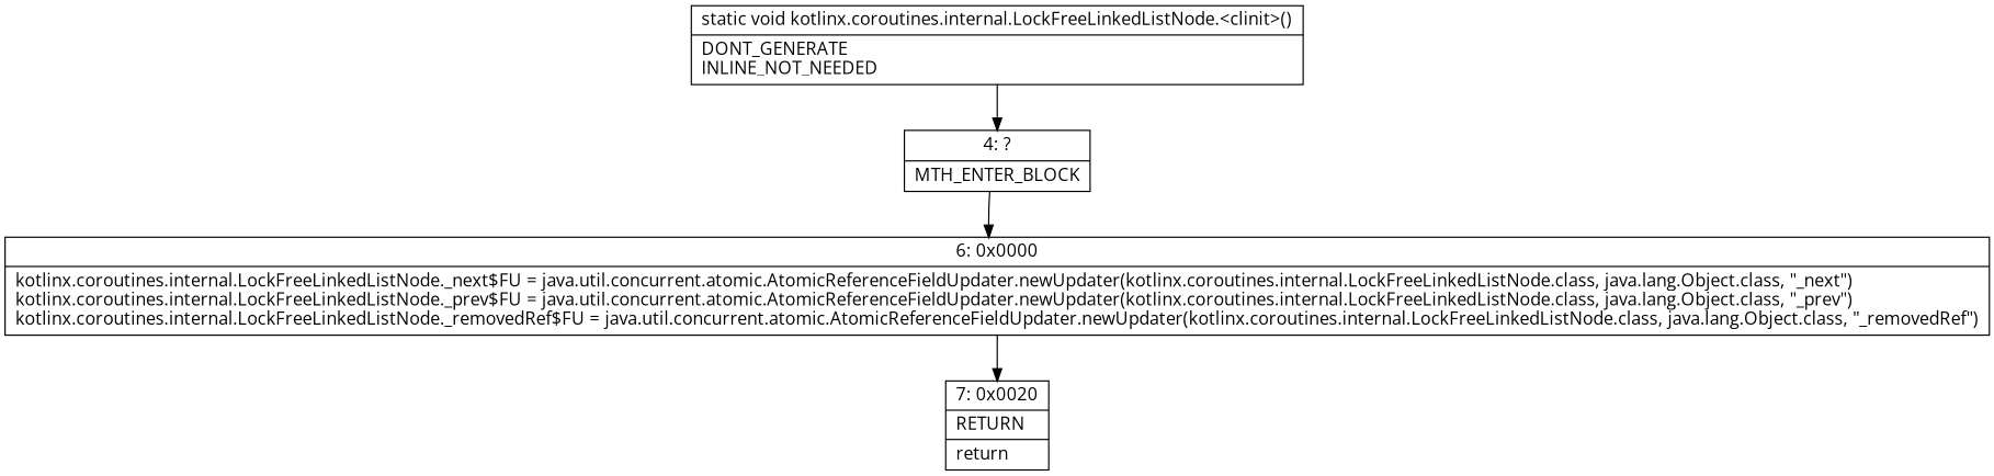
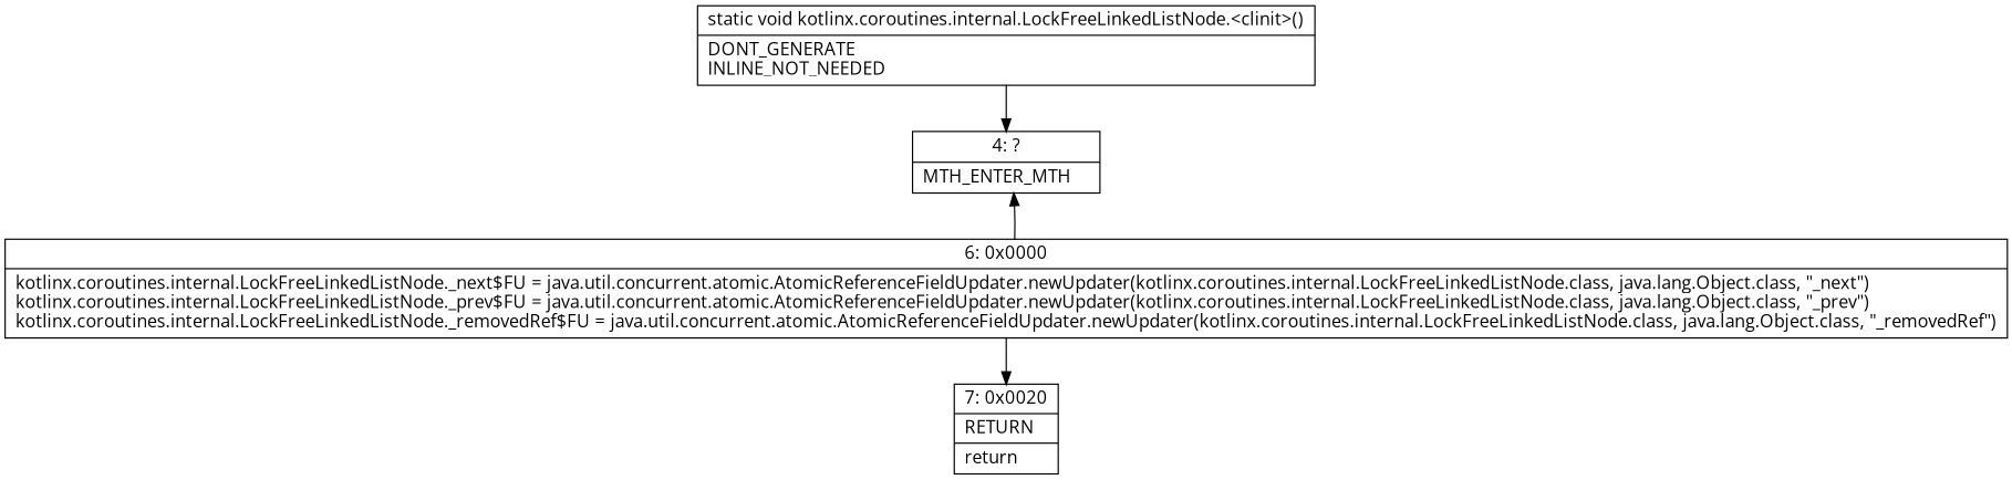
  digraph {
    fontname="Open Sans"
    node [fontname="Open Sans" shape=record]
    edge [fontname="Open Sans"]
-   n1 [label="{4\:\ ?|MTH_ENTER_BLOCK\l}"]
+   n1 [label="{4\:\ ?|MTH_ENTER_MTH\l}"]
    n2 [label="{6\:\ 0x0000|kotlinx.coroutines.internal.LockFreeLinkedListNode._next$FU = java.util.concurrent.atomic.AtomicReferenceFieldUpdater.newUpdater(kotlinx.coroutines.internal.LockFreeLinkedListNode.class, java.lang.Object.class, \"_next\")\lkotlinx.coroutines.internal.LockFreeLinkedListNode._prev$FU = java.util.concurrent.atomic.AtomicReferenceFieldUpdater.newUpdater(kotlinx.coroutines.internal.LockFreeLinkedListNode.class, java.lang.Object.class, \"_prev\")\lkotlinx.coroutines.internal.LockFreeLinkedListNode._removedRef$FU = java.util.concurrent.atomic.AtomicReferenceFieldUpdater.newUpdater(kotlinx.coroutines.internal.LockFreeLinkedListNode.class, java.lang.Object.class, \"_removedRef\")\l}"]
    n3 [label="{7\:\ 0x0020|RETURN\l|return\l}"]
    n4 [label="{static void kotlinx.coroutines.internal.LockFreeLinkedListNode.\<clinit\>()  | DONT_GENERATE\lINLINE_NOT_NEEDED\l}"]
-   n1 -> n2
+   n2 -> n1
    n2 -> n3
    n4 -> n1
  }
